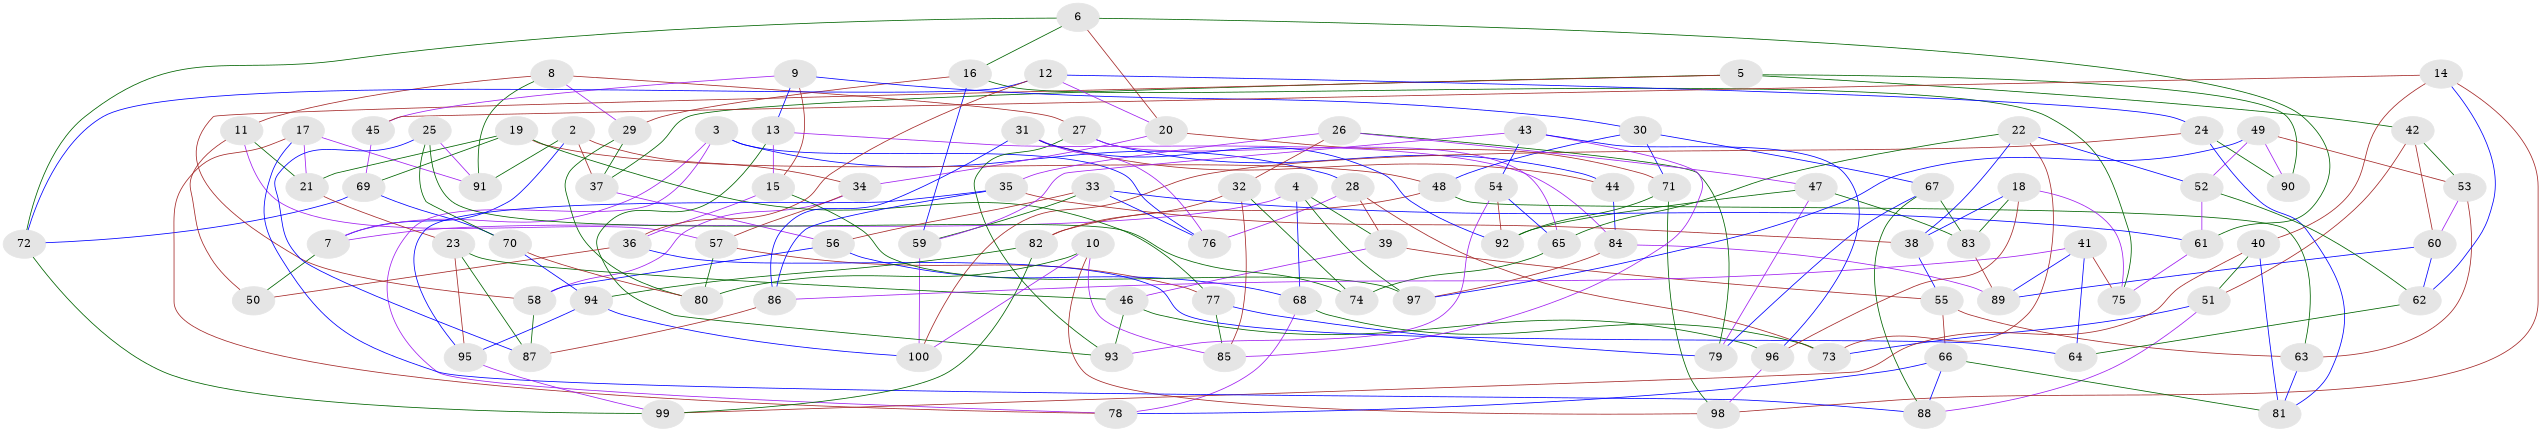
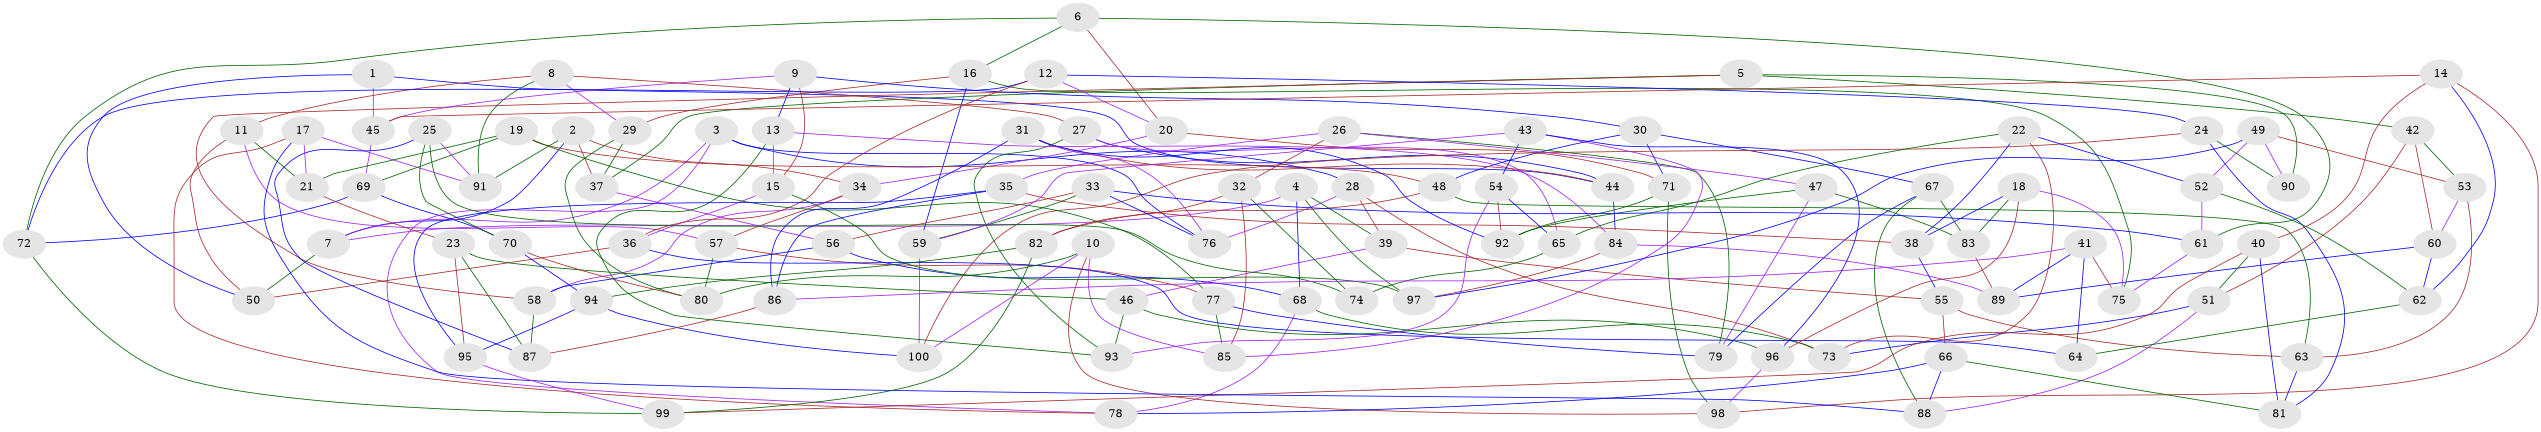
  graph {
    node [color=gray90 style=filled]
    edge [color=darkgreen]
+   1
    44
    45
    50
    84
    69
    2
    7
    34
    37
    91
    58
    57
    56
    3
    28
    76
    78
    39
    73
    4
    68
    97
    46
    55
    5
    42
    90
    51
    53
    60
    87
    6
    16
    20
    61
    72
    29
    59
    75
    71
    99
    8
    11
    27
    21
    93
    65
    80
    9
    13
    15
    30
    36
    48
    67
    10
    85
    98
    100
    23
    77
    12
    24
    81
    64
    89
    14
    40
    62
    17
    88
    18
    38
    83
    96
    19
    82
    63
    70
    79
    92
    95
    22
    52
    74
    25
    94
    26
    32
    35
    47
    86
    31
    33
    66
    41
    43
    54
    49
+   1 -- 44 [color=blue]
+   1 -- 45 [color=purple]
+   1 -- 50 [color=blue]
    44 -- 84 [color=blue]
    45 -- 69 [color=purple]
    84 -- 97 [color=brown]
    84 -- 89 [color=purple]
    69 -- 72 [color=blue]
    69 -- 70 [color=blue]
    2 -- 7 [color=blue]
    2 -- 34 [color=brown]
    2 -- 37 [color=brown]
    2 -- 91
    7 -- 50
    34 -- 58 [color=purple]
    34 -- 57 [color=brown]
    37 -- 56 [color=purple]
    58 -- 87
    57 -- 80
    57 -- 77 [color=brown]
    56 -- 58 [color=blue]
    56 -- 68 [color=blue]
    3 -- 7 [color=purple]
    3 -- 28 [color=blue]
    3 -- 76 [color=blue]
    3 -- 78 [color=purple]
    28 -- 76 [color=purple]
    28 -- 39 [color=brown]
    28 -- 73 [color=brown]
    39 -- 46 [color=purple]
    39 -- 55 [color=brown]
    4 -- 7 [color=purple]
    4 -- 39
    4 -- 68 [color=blue]
    4 -- 97
    68 -- 78 [color=purple]
    68 -- 73
    46 -- 93
    46 -- 96
    55 -- 63 [color=brown]
    55 -- 66 [color=brown]
    5 -- 37
    5 -- 58 [color=brown]
    5 -- 42
    5 -- 90
    42 -- 51 [color=brown]
    42 -- 53
    42 -- 60 [color=brown]
    51 -- 73 [color=blue]
    51 -- 88 [color=purple]
    53 -- 60 [color=purple]
    53 -- 63 [color=brown]
    60 -- 89 [color=blue]
    60 -- 62 [color=blue]
    6 -- 16
    6 -- 20 [color=brown]
    6 -- 61
    6 -- 72
    16 -- 29 [color=brown]
    16 -- 59 [color=blue]
    16 -- 75
    20 -- 34 [color=purple]
    20 -- 71 [color=brown]
    61 -- 75 [color=purple]
    72 -- 99
    29 -- 37
    29 -- 80
    59 -- 100 [color=purple]
    71 -- 98
    71 -- 92
    8 -- 91
    8 -- 29 [color=purple]
    8 -- 11 [color=brown]
    8 -- 27 [color=brown]
    11 -- 50 [color=brown]
    11 -- 57 [color=purple]
    11 -- 21
    27 -- 44 [color=blue]
    27 -- 93
    27 -- 65 [color=purple]
    21 -- 23 [color=brown]
    65 -- 74
    9 -- 45 [color=purple]
    9 -- 13 [color=blue]
    9 -- 15 [color=brown]
    9 -- 30 [color=blue]
    13 -- 84 [color=purple]
    13 -- 93
    13 -- 15 [color=purple]
    15 -- 97
    15 -- 36 [color=purple]
    30 -- 71 [color=blue]
    30 -- 48 [color=blue]
    30 -- 67 [color=blue]
    36 -- 50 [color=brown]
    36 -- 64 [color=blue]
    48 -- 82 [color=brown]
    48 -- 63
    67 -- 88
    67 -- 83
    67 -- 79 [color=blue]
    10 -- 80
    10 -- 85 [color=purple]
    10 -- 98 [color=brown]
    10 -- 100 [color=purple]
    23 -- 46
    23 -- 87
    23 -- 95 [color=brown]
    77 -- 85
    77 -- 79 [color=blue]
    12 -- 20 [color=purple]
    12 -- 72 [color=blue]
    12 -- 36 [color=brown]
    12 -- 24 [color=blue]
    24 -- 90
    24 -- 100 [color=brown]
    24 -- 81 [color=blue]
    14 -- 45 [color=brown]
    14 -- 98 [color=brown]
    14 -- 40 [color=brown]
    14 -- 62 [color=blue]
    40 -- 51
    40 -- 99 [color=brown]
    40 -- 81 [color=blue]
    62 -- 64
    17 -- 91 [color=purple]
    17 -- 78 [color=brown]
    17 -- 21 [color=purple]
    17 -- 88 [color=blue]
    18 -- 75 [color=purple]
    18 -- 38 [color=blue]
    18 -- 83
    18 -- 96 [color=brown]
    38 -- 55 [color=blue]
    83 -- 89 [color=brown]
    96 -- 98 [color=purple]
    19 -- 69
    19 -- 21
    19 -- 48 [color=brown]
    19 -- 77
    82 -- 99
    82 -- 94
    63 -- 81 [color=blue]
    70 -- 80 [color=brown]
    70 -- 94 [color=blue]
    95 -- 99 [color=purple]
    22 -- 73 [color=brown]
    22 -- 65
    22 -- 38 [color=blue]
    22 -- 52 [color=blue]
    52 -- 61 [color=purple]
    52 -- 62
    25 -- 91 [color=purple]
    25 -- 87 [color=blue]
    25 -- 70
    25 -- 74
    94 -- 100 [color=blue]
    94 -- 95 [color=blue]
    26 -- 79
    26 -- 32 [color=brown]
    26 -- 35 [color=purple]
    26 -- 47 [color=purple]
    32 -- 85 [color=brown]
    32 -- 82 [color=brown]
    32 -- 74
    35 -- 38 [color=brown]
    35 -- 95 [color=blue]
    35 -- 86 [color=blue]
    47 -- 83
    47 -- 79 [color=purple]
    47 -- 92
    86 -- 87 [color=brown]
    31 -- 44 [color=brown]
    31 -- 76 [color=purple]
    31 -- 92 [color=blue]
    31 -- 86 [color=blue]
    33 -- 56 [color=brown]
    33 -- 76 [color=blue]
    33 -- 61 [color=blue]
    33 -- 59
    66 -- 78 [color=blue]
    66 -- 81
    66 -- 88 [color=blue]
    41 -- 75 [color=brown]
    41 -- 64 [color=blue]
    41 -- 89 [color=blue]
    41 -- 86 [color=purple]
    43 -- 59 [color=purple]
    43 -- 85 [color=purple]
    43 -- 96 [color=blue]
    43 -- 54 [color=blue]
    54 -- 93 [color=purple]
    54 -- 65 [color=blue]
    54 -- 92 [color=brown]
    49 -- 97 [color=blue]
    49 -- 90 [color=purple]
    49 -- 53 [color=brown]
    49 -- 52 [color=purple]
  }
